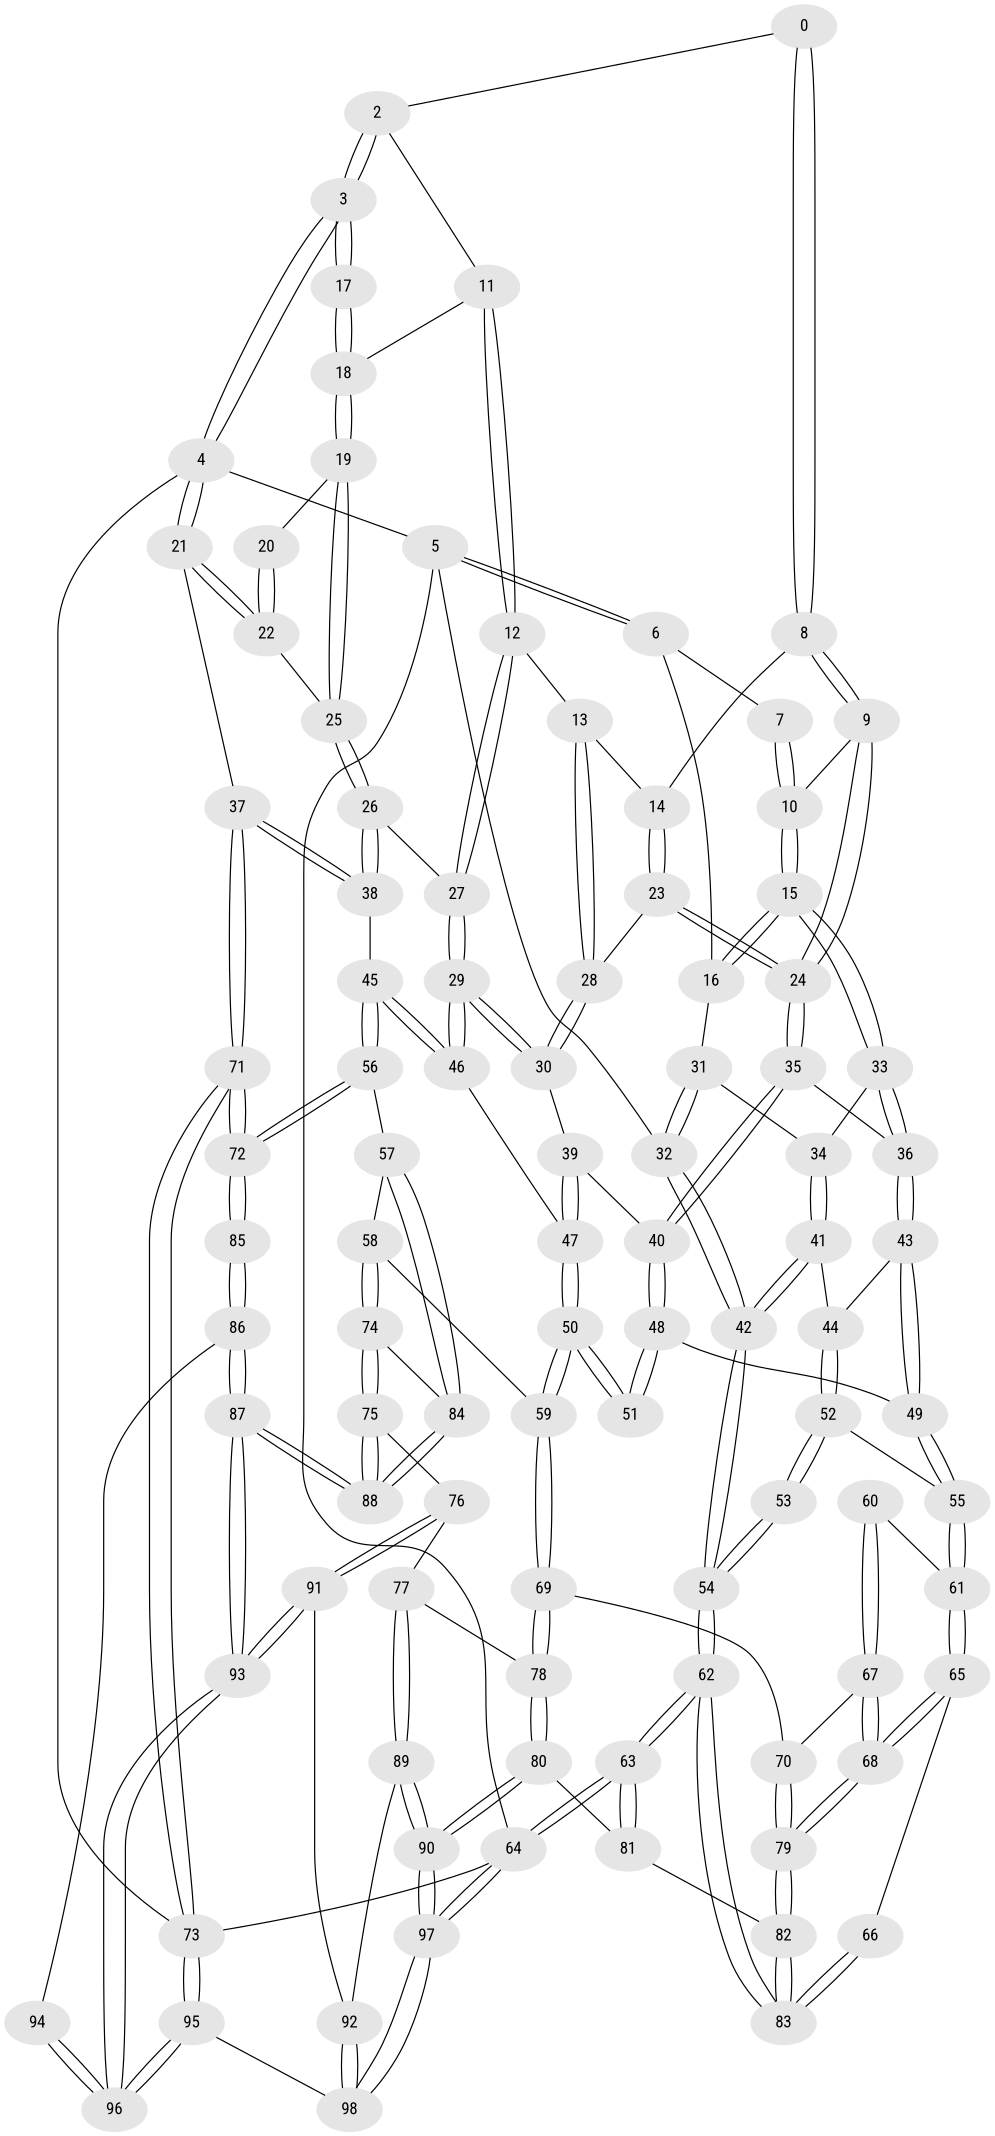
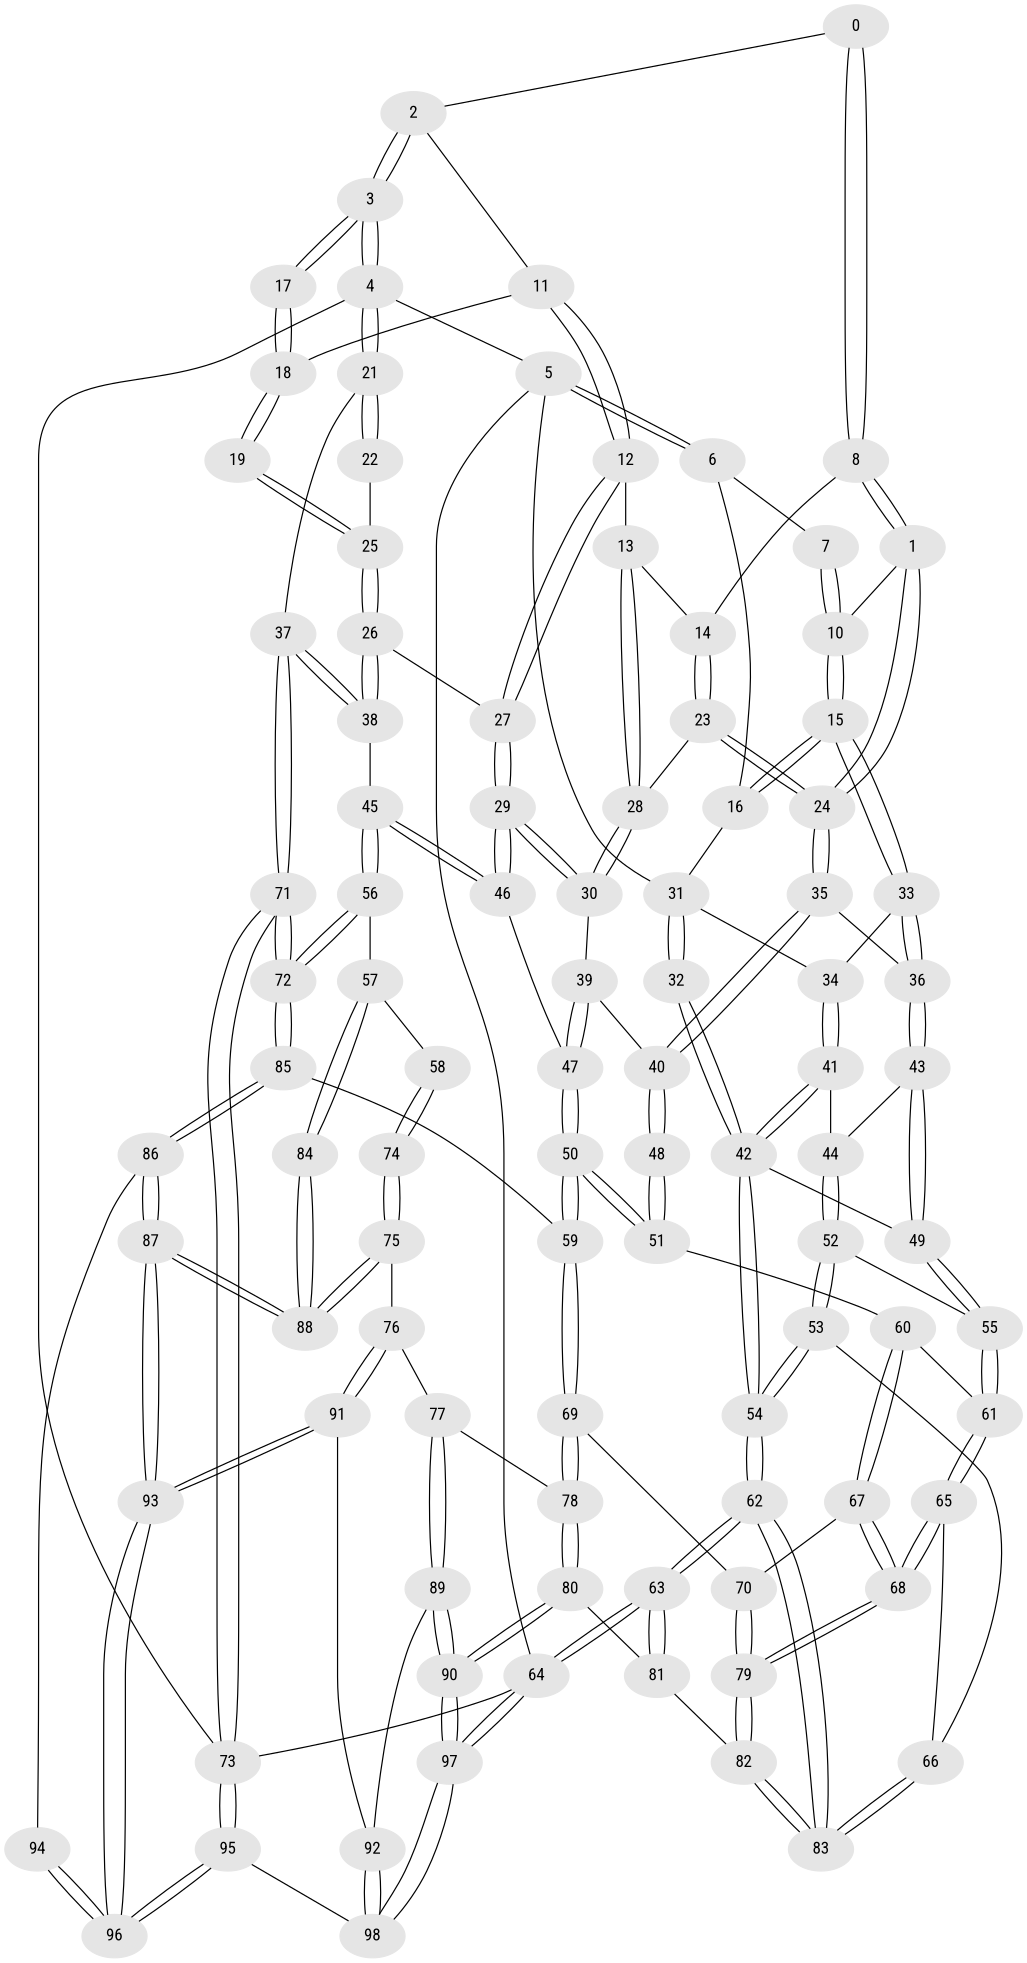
  graph {
    fontname="Roboto Condensed"
    node [color=gray90 fontname="Roboto Condensed" style=filled]
    edge [fontname="Roboto Condensed"]
    n1 [label=0]
    2
    8
    3
    11
-   9
+   9 [label=1]
    14
    4
    17
    12
    18
    5
    21
    73
    6
    32
    64
    22
    37
    95
    7
    16
    42
    97
    10
    31
    15
    24
    23
    35
    33
    13
    27
    19
    28
    29
    30
    34
    36
-   20
    25
    26
    38
    71
    40
    45
    46
    39
    47
    41
    54
    43
    44
    48
    49
    72
    56
    50
    51
    52
    62
    55
    53
    57
    59
    60
    61
    69
    67
    66
    83
    63
    65
    58
    84
    85
    74
    88
    75
    70
    78
    68
    81
    82
    98
    79
    80
    86
    96
    76
    77
    91
    89
    93
    92
    90
    87
    94
    n1 -- 2
    n1 -- 8
    n1 -- 8
    2 -- 3
    2 -- 3
    2 -- 11
    8 -- 9
    8 -- 9
    8 -- 14
    3 -- 4
    3 -- 4
    3 -- 17
    3 -- 17
    11 -- 12
    11 -- 12
    11 -- 18
    9 -- 10
    9 -- 24
    9 -- 24
    14 -- 23
    14 -- 23
    4 -- 5
    4 -- 21
    4 -- 21
    4 -- 73
    17 -- 18
    17 -- 18
    12 -- 13
    12 -- 27
    12 -- 27
    18 -- 19
    18 -- 19
    5 -- 6
    5 -- 6
-   5 -- 32
+   5 -- 31
    5 -- 64
    21 -- 22
    21 -- 22
    21 -- 37
    73 -- 95
    73 -- 95
    6 -- 7
    6 -- 16
    32 -- 42
    32 -- 42
    64 -- 73
    64 -- 97
    64 -- 97
    22 -- 25
    37 -- 38
    37 -- 38
    37 -- 71
    37 -- 71
    95 -- 98
    95 -- 96
    95 -- 96
    7 -- 10
    7 -- 10
    16 -- 31
    42 -- 54
    42 -- 54
    97 -- 98
    97 -- 98
    10 -- 15
    10 -- 15
    31 -- 32
    31 -- 32
    31 -- 34
    15 -- 16
    15 -- 16
    15 -- 33
    15 -- 33
    24 -- 35
    24 -- 35
    23 -- 24
    23 -- 24
    23 -- 28
    35 -- 36
    35 -- 40
    35 -- 40
    33 -- 34
    33 -- 36
    33 -- 36
    13 -- 14
    13 -- 28
    13 -- 28
    27 -- 29
    27 -- 29
-   19 -- 20
    19 -- 25
    19 -- 25
    28 -- 30
    28 -- 30
    29 -- 30
    29 -- 30
    29 -- 46
    29 -- 46
    30 -- 39
    34 -- 41
    34 -- 41
    36 -- 43
    36 -- 43
-   20 -- 22
-   20 -- 22
    25 -- 26
    25 -- 26
    26 -- 27
    26 -- 38
    26 -- 38
    38 -- 45
    71 -- 73
    71 -- 73
    71 -- 72
    71 -- 72
    40 -- 48
    40 -- 48
    45 -- 46
    45 -- 46
    45 -- 56
    45 -- 56
    46 -- 47
    39 -- 40
    39 -- 47
    39 -- 47
    47 -- 50
    47 -- 50
    41 -- 42
    41 -- 42
    41 -- 44
    54 -- 62
    54 -- 62
    43 -- 44
    43 -- 49
    43 -- 49
    44 -- 52
    44 -- 52
-   48 -- 49
+   42 -- 49
    48 -- 51
    48 -- 51
    49 -- 55
    49 -- 55
    72 -- 85
    72 -- 85
    56 -- 72
    56 -- 72
    56 -- 57
    50 -- 51
    50 -- 51
    50 -- 59
    50 -- 59
+   51 -- 60
    52 -- 55
    52 -- 53
    52 -- 53
    62 -- 83
    62 -- 83
    62 -- 63
    62 -- 63
    55 -- 61
    55 -- 61
    53 -- 54
    53 -- 54
+   53 -- 66
    57 -- 58
    57 -- 84
    57 -- 84
    59 -- 69
    59 -- 69
    60 -- 61
    60 -- 67
    60 -- 67
    61 -- 65
    61 -- 65
    69 -- 70
    69 -- 78
    69 -- 78
    67 -- 70
    67 -- 68
    67 -- 68
    66 -- 83
    66 -- 83
    63 -- 64
    63 -- 64
    63 -- 81
    63 -- 81
    65 -- 66
    65 -- 68
    65 -- 68
-   58 -- 59
+   85 -- 59
    58 -- 74
    58 -- 74
    84 -- 88
    84 -- 88
    85 -- 86
    85 -- 86
-   74 -- 84
    74 -- 75
    74 -- 75
    75 -- 88
    75 -- 88
    75 -- 76
    70 -- 79
    70 -- 79
    78 -- 80
    78 -- 80
    68 -- 79
    68 -- 79
    81 -- 82
    82 -- 83
    82 -- 83
    79 -- 82
    79 -- 82
    80 -- 81
    80 -- 90
    80 -- 90
    86 -- 87
    86 -- 87
    86 -- 94
    76 -- 77
    76 -- 91
    76 -- 91
    77 -- 78
    77 -- 89
    77 -- 89
    91 -- 93
    91 -- 93
    91 -- 92
    89 -- 92
    89 -- 90
    89 -- 90
    93 -- 96
    93 -- 96
    92 -- 98
    92 -- 98
    90 -- 97
    90 -- 97
    87 -- 88
    87 -- 88
    87 -- 93
    87 -- 93
    94 -- 96
    94 -- 96
  }
